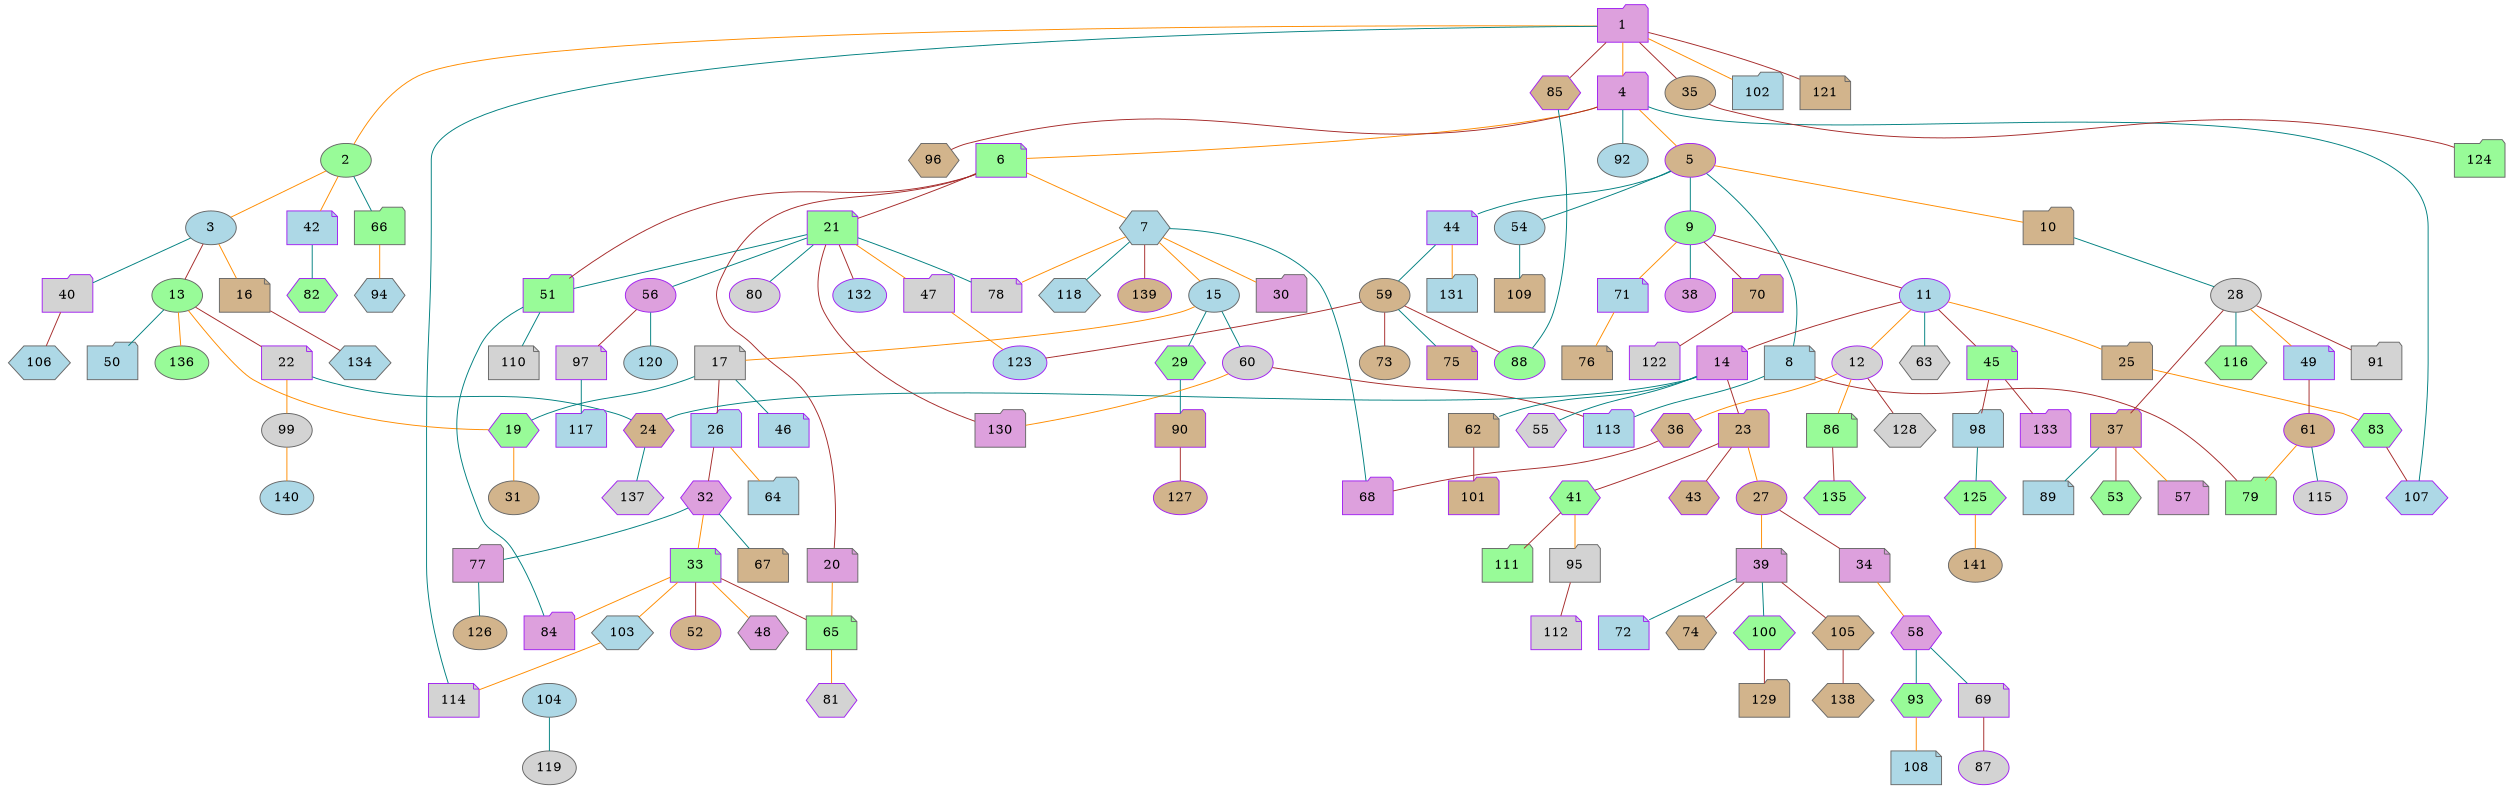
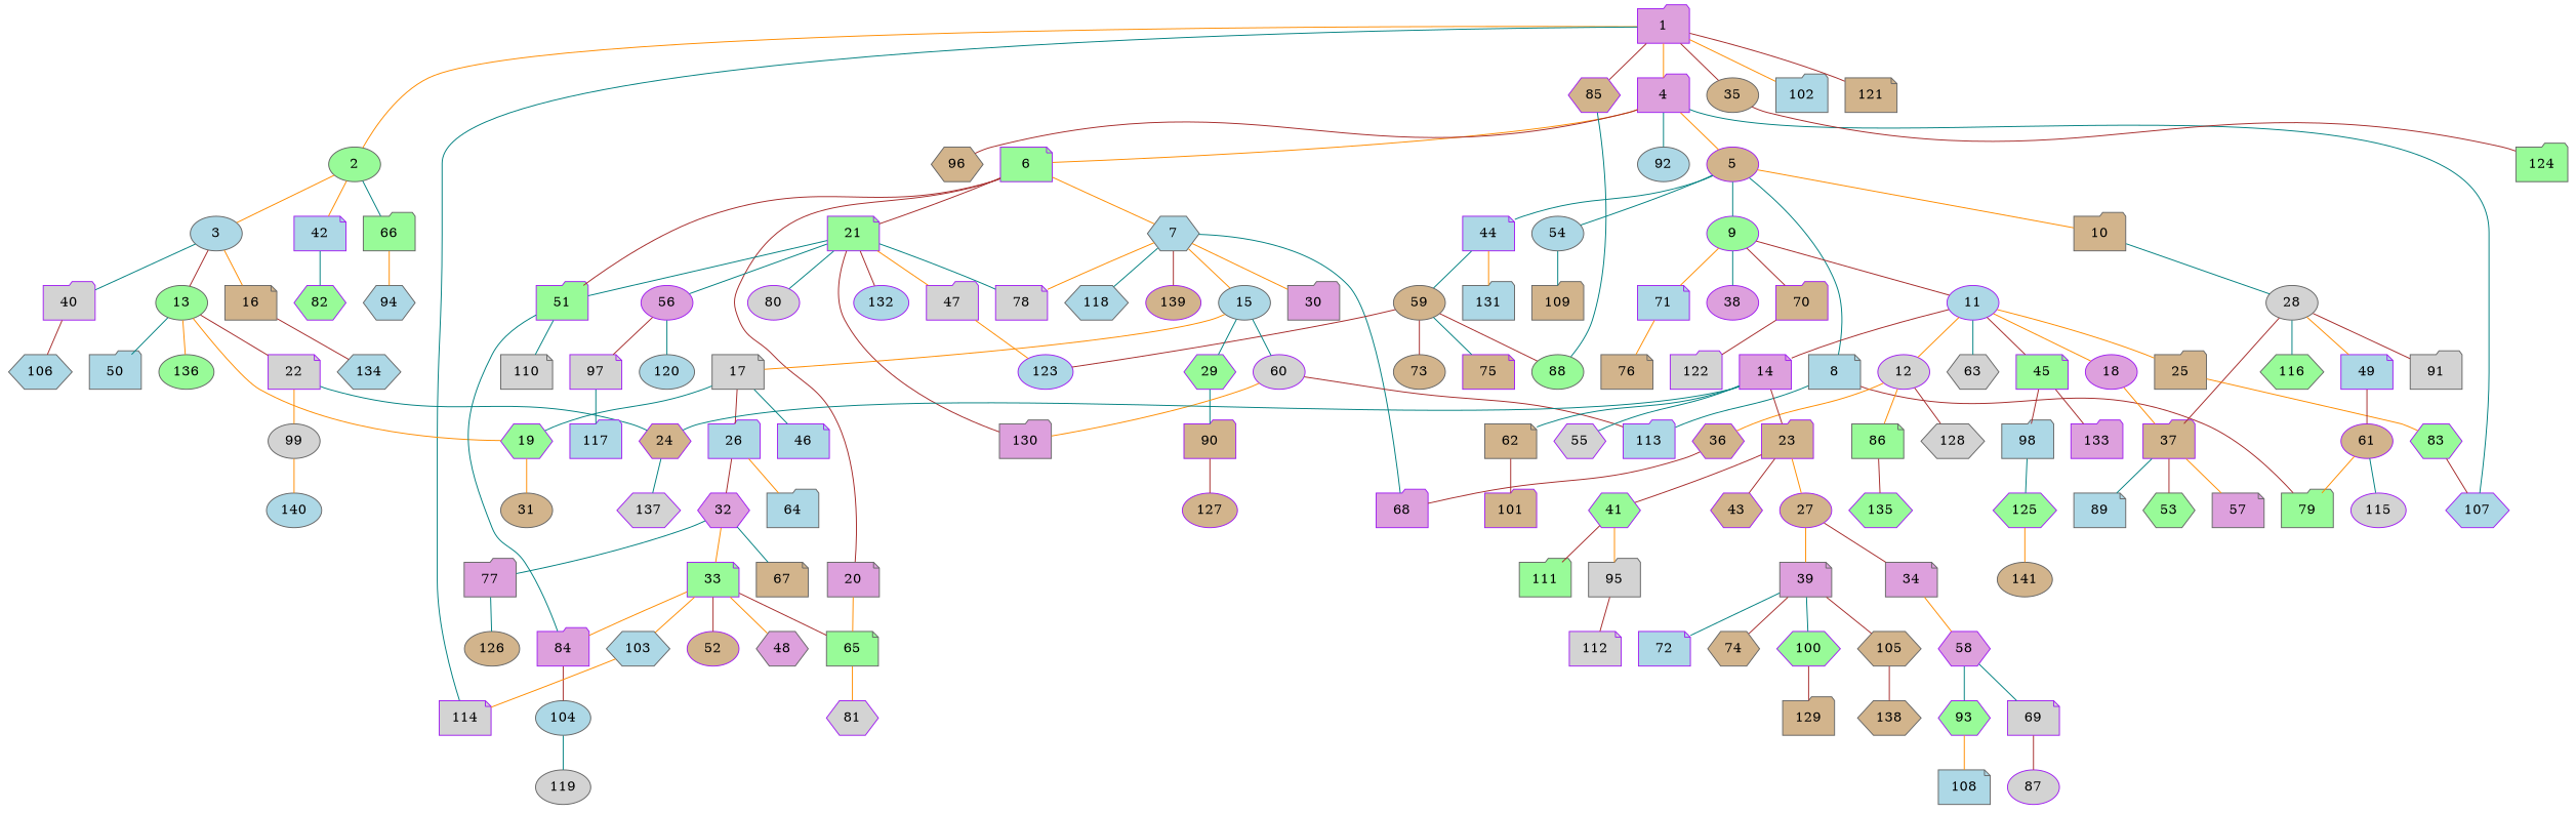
  graph {
    node [color=purple fillcolor=tan shape=ellipse style=filled]
    edge [color=brown]
    1 [fillcolor=plum shape=folder]
    2 [color=gray40 fillcolor=palegreen]
    4 [fillcolor=plum shape=folder]
    35 [color=gray40]
    85 [shape=hexagon]
    102 [color=gray40 fillcolor=lightblue shape=folder]
    114 [fillcolor=lightgrey shape=note]
    121 [color=gray40 shape=note]
    3 [color=gray40 fillcolor=lightblue]
    42 [fillcolor=lightblue shape=note]
    66 [color=gray40 fillcolor=palegreen shape=folder]
    5
    6 [fillcolor=palegreen shape=note]
    92 [color=gray40 fillcolor=lightblue]
    96 [color=gray40 shape=hexagon]
    107 [fillcolor=lightblue shape=hexagon]
    124 [color=gray40 fillcolor=palegreen shape=folder]
-   88 [fillcolor=palegreen]
+   88 [color=gray40 fillcolor=palegreen]
    13 [color=gray40 fillcolor=palegreen]
    16 [color=gray40 shape=note]
    40 [fillcolor=lightgrey shape=folder]
    82 [fillcolor=palegreen shape=hexagon]
    94 [color=gray40 fillcolor=lightblue shape=hexagon]
    19 [fillcolor=palegreen shape=hexagon]
    22 [fillcolor=lightgrey shape=note]
    50 [color=gray40 fillcolor=lightblue shape=folder]
    136 [color=gray40 fillcolor=palegreen]
    134 [color=gray40 fillcolor=lightblue shape=hexagon]
    106 [color=gray40 fillcolor=lightblue shape=hexagon]
    8 [color=gray40 fillcolor=lightblue shape=note]
    9 [fillcolor=palegreen]
    10 [color=gray40 shape=folder]
    44 [fillcolor=lightblue shape=note]
    54 [color=gray40 fillcolor=lightblue]
    7 [color=gray40 fillcolor=lightblue shape=hexagon]
    20 [color=gray40 fillcolor=plum shape=note]
    21 [fillcolor=palegreen shape=note]
    51 [fillcolor=palegreen shape=folder]
    79 [color=gray40 fillcolor=palegreen shape=folder]
    113 [fillcolor=lightblue shape=folder]
    11 [fillcolor=lightblue]
    38 [fillcolor=plum]
    70 [shape=folder]
    71 [fillcolor=lightblue shape=note]
    28 [color=gray40 fillcolor=lightgrey]
    59 [color=gray40]
    131 [color=gray40 fillcolor=lightblue shape=folder]
    109 [color=gray40 shape=folder]
    15 [color=gray40 fillcolor=lightblue]
    30 [color=gray40 fillcolor=plum shape=folder]
    68 [fillcolor=plum shape=folder]
    78 [fillcolor=lightgrey shape=note]
    118 [color=gray40 fillcolor=lightblue shape=hexagon]
    139
    65 [color=gray40 fillcolor=palegreen shape=note]
    47 [fillcolor=lightgrey shape=folder]
    56 [fillcolor=plum]
    80 [fillcolor=lightgrey]
    130 [color=gray40 fillcolor=plum shape=folder]
    132 [fillcolor=lightblue]
    84 [fillcolor=plum shape=folder]
    110 [color=gray40 fillcolor=lightgrey shape=note]
    17 [color=gray40 fillcolor=lightgrey shape=note]
    29 [fillcolor=palegreen shape=hexagon]
    60 [fillcolor=lightgrey]
    12 [fillcolor=lightgrey]
    14 [fillcolor=plum shape=note]
+   18 [fillcolor=plum]
    25 [color=gray40 shape=folder]
    45 [fillcolor=palegreen shape=note]
    63 [color=gray40 fillcolor=lightgrey shape=hexagon]
    122 [fillcolor=lightgrey shape=folder]
    76 [color=gray40 shape=note]
    37 [shape=folder]
    49 [fillcolor=lightblue shape=note]
    91 [color=gray40 fillcolor=lightgrey shape=folder]
    116 [color=gray40 fillcolor=palegreen shape=hexagon]
    36 [shape=hexagon]
    86 [color=gray40 fillcolor=palegreen shape=note]
    128 [color=gray40 fillcolor=lightgrey shape=hexagon]
    23 [shape=folder]
    24 [shape=hexagon]
    55 [fillcolor=lightgrey shape=hexagon]
    62 [color=gray40 shape=note]
    83 [fillcolor=palegreen shape=hexagon]
    98 [color=gray40 fillcolor=lightblue shape=folder]
    133 [fillcolor=plum shape=folder]
    135 [fillcolor=palegreen shape=hexagon]
    31 [color=gray40]
    99 [color=gray40 fillcolor=lightgrey]
    27
    41 [fillcolor=palegreen shape=hexagon]
    43 [shape=hexagon]
    137 [fillcolor=lightgrey shape=hexagon]
    101 [shape=folder]
    26 [fillcolor=lightblue shape=folder]
    46 [fillcolor=lightblue shape=note]
    90 [shape=folder]
    32 [fillcolor=plum shape=hexagon]
    64 [color=gray40 fillcolor=lightblue shape=folder]
    53 [color=gray40 fillcolor=palegreen shape=hexagon]
    57 [color=gray40 fillcolor=plum shape=note]
    89 [color=gray40 fillcolor=lightblue shape=note]
    81 [fillcolor=lightgrey shape=hexagon]
    123 [fillcolor=lightblue]
    97 [fillcolor=lightgrey shape=note]
    120 [color=gray40 fillcolor=lightblue]
    140 [color=gray40 fillcolor=lightblue]
    34 [color=gray40 fillcolor=plum shape=note]
    39 [color=gray40 fillcolor=plum shape=note]
    95 [color=gray40 fillcolor=lightgrey shape=folder]
    111 [color=gray40 fillcolor=palegreen shape=folder]
    33 [fillcolor=palegreen shape=note]
    67 [color=gray40 shape=note]
    77 [color=gray40 fillcolor=plum shape=folder]
    58 [fillcolor=plum shape=hexagon]
    72 [fillcolor=lightblue shape=note]
    74 [color=gray40 shape=hexagon]
    100 [fillcolor=palegreen shape=hexagon]
    105 [color=gray40 shape=hexagon]
    61
    127
    48 [color=gray40 fillcolor=plum shape=hexagon]
    52
    103 [color=gray40 fillcolor=lightblue shape=hexagon]
    126 [color=gray40]
    104 [color=gray40 fillcolor=lightblue]
    69 [fillcolor=lightgrey shape=note]
    93 [fillcolor=palegreen shape=hexagon]
    129 [color=gray40 shape=folder]
    138 [color=gray40 shape=hexagon]
    112 [fillcolor=lightgrey shape=note]
    73 [color=gray40]
    75 [shape=note]
    125 [fillcolor=palegreen shape=hexagon]
    115 [fillcolor=lightgrey]
    117 [fillcolor=lightblue shape=folder]
    87 [fillcolor=lightgrey]
    108 [color=gray40 fillcolor=lightblue shape=note]
    119 [color=gray40 fillcolor=lightgrey]
    141 [color=gray40]
    1 -- 2 [color=darkorange]
    1 -- 4 [color=darkorange]
    1 -- 35
    1 -- 85
    1 -- 102 [color=darkorange]
    1 -- 114 [color=teal]
    1 -- 121
    2 -- 3 [color=darkorange]
    2 -- 42 [color=darkorange]
    2 -- 66 [color=teal]
    4 -- 5 [color=darkorange]
    4 -- 6 [color=darkorange]
    4 -- 92 [color=teal]
    4 -- 96
    4 -- 107 [color=teal]
    35 -- 124
    85 -- 88 [color=teal]
    3 -- 13
    3 -- 16 [color=darkorange]
    3 -- 40 [color=teal]
    42 -- 82 [color=teal]
    66 -- 94 [color=darkorange]
    5 -- 8 [color=teal]
    5 -- 9 [color=teal]
    5 -- 10 [color=darkorange]
    5 -- 44 [color=teal]
    5 -- 54 [color=teal]
    6 -- 7 [color=darkorange]
    6 -- 20
    6 -- 21
    6 -- 51
    13 -- 19 [color=darkorange]
    13 -- 22
    13 -- 50 [color=teal]
    13 -- 136 [color=darkorange]
    16 -- 134
    40 -- 106
    19 -- 31 [color=darkorange]
    22 -- 24 [color=teal]
    22 -- 99 [color=darkorange]
    8 -- 79
    8 -- 113 [color=teal]
    9 -- 11
    9 -- 38 [color=teal]
    9 -- 70
    9 -- 71 [color=darkorange]
    10 -- 28 [color=teal]
    44 -- 59 [color=teal]
    44 -- 131 [color=darkorange]
    54 -- 109 [color=teal]
    7 -- 15 [color=darkorange]
    7 -- 30 [color=darkorange]
    7 -- 68 [color=teal]
    7 -- 78 [color=darkorange]
    7 -- 118 [color=teal]
    7 -- 139
    20 -- 65 [color=darkorange]
    21 -- 51 [color=teal]
    21 -- 78 [color=teal]
    21 -- 47 [color=darkorange]
    21 -- 56 [color=teal]
    21 -- 80 [color=teal]
    21 -- 130
    21 -- 132
    51 -- 84 [color=teal]
    51 -- 110 [color=teal]
    11 -- 12 [color=darkorange]
    11 -- 14
+   11 -- 18 [color=darkorange]
    11 -- 25 [color=darkorange]
    11 -- 45
    11 -- 63 [color=teal]
    70 -- 122
    71 -- 76 [color=darkorange]
    28 -- 37
    28 -- 49 [color=darkorange]
    28 -- 91
    28 -- 116 [color=teal]
    59 -- 88
    59 -- 123
    59 -- 73
    59 -- 75 [color=teal]
    15 -- 17 [color=darkorange]
    15 -- 29 [color=teal]
    15 -- 60 [color=teal]
    65 -- 81 [color=darkorange]
    47 -- 123 [color=darkorange]
    56 -- 97
    56 -- 120 [color=teal]
+   84 -- 104
    17 -- 19 [color=teal]
    17 -- 26
    17 -- 46 [color=teal]
    29 -- 90 [color=teal]
    60 -- 113
    60 -- 130 [color=darkorange]
    12 -- 36 [color=darkorange]
    12 -- 86 [color=darkorange]
    12 -- 128
    14 -- 23
    14 -- 24 [color=teal]
    14 -- 55 [color=teal]
    14 -- 62 [color=teal]
+   18 -- 37 [color=darkorange]
    25 -- 83 [color=darkorange]
    45 -- 98
    45 -- 133
    37 -- 53
    37 -- 57 [color=darkorange]
    37 -- 89 [color=teal]
    49 -- 61
    36 -- 68
    86 -- 135
    23 -- 27 [color=darkorange]
    23 -- 41
    23 -- 43
    24 -- 137 [color=teal]
    62 -- 101
    83 -- 107
    98 -- 125 [color=teal]
    99 -- 140 [color=darkorange]
    27 -- 34
    27 -- 39 [color=darkorange]
    41 -- 95 [color=darkorange]
    41 -- 111
    26 -- 32
    26 -- 64 [color=darkorange]
    90 -- 127
    32 -- 33 [color=darkorange]
    32 -- 67 [color=teal]
    32 -- 77 [color=teal]
    97 -- 117 [color=teal]
    34 -- 58 [color=darkorange]
    39 -- 72 [color=teal]
    39 -- 74
    39 -- 100 [color=teal]
    39 -- 105
    95 -- 112
    33 -- 65
    33 -- 84 [color=darkorange]
    33 -- 48 [color=darkorange]
    33 -- 52
    33 -- 103 [color=darkorange]
    77 -- 126 [color=teal]
    58 -- 69 [color=teal]
    58 -- 93 [color=teal]
    100 -- 129
    105 -- 138
    61 -- 79 [color=darkorange]
    61 -- 115 [color=teal]
    103 -- 114 [color=darkorange]
    104 -- 119 [color=teal]
    69 -- 87
    93 -- 108 [color=darkorange]
    125 -- 141 [color=darkorange]
  }
